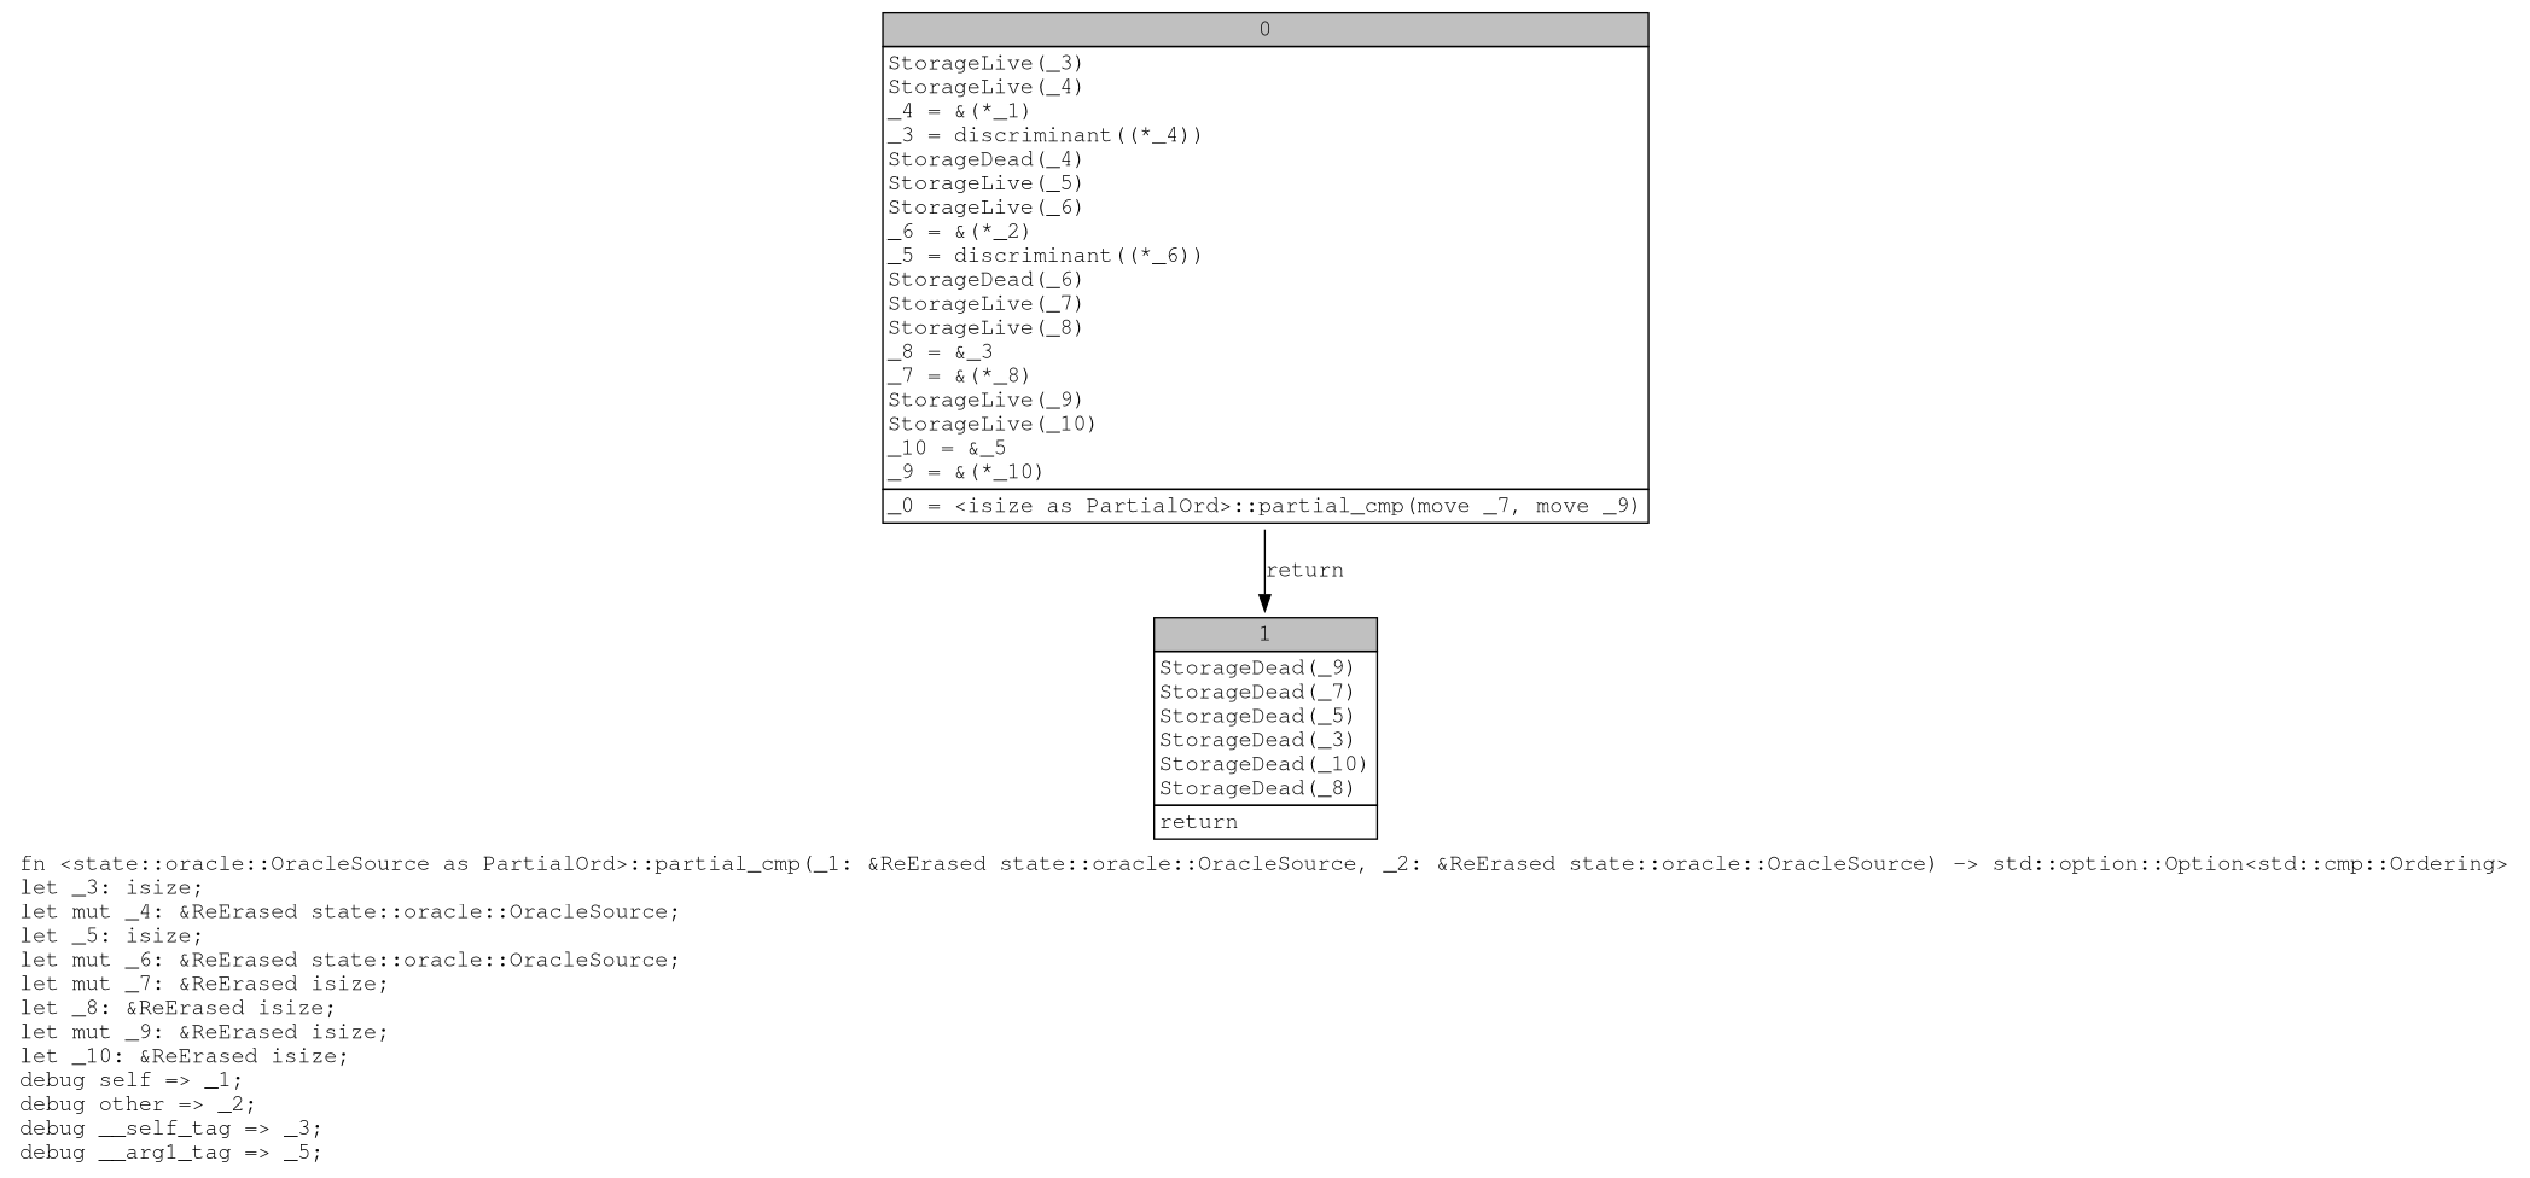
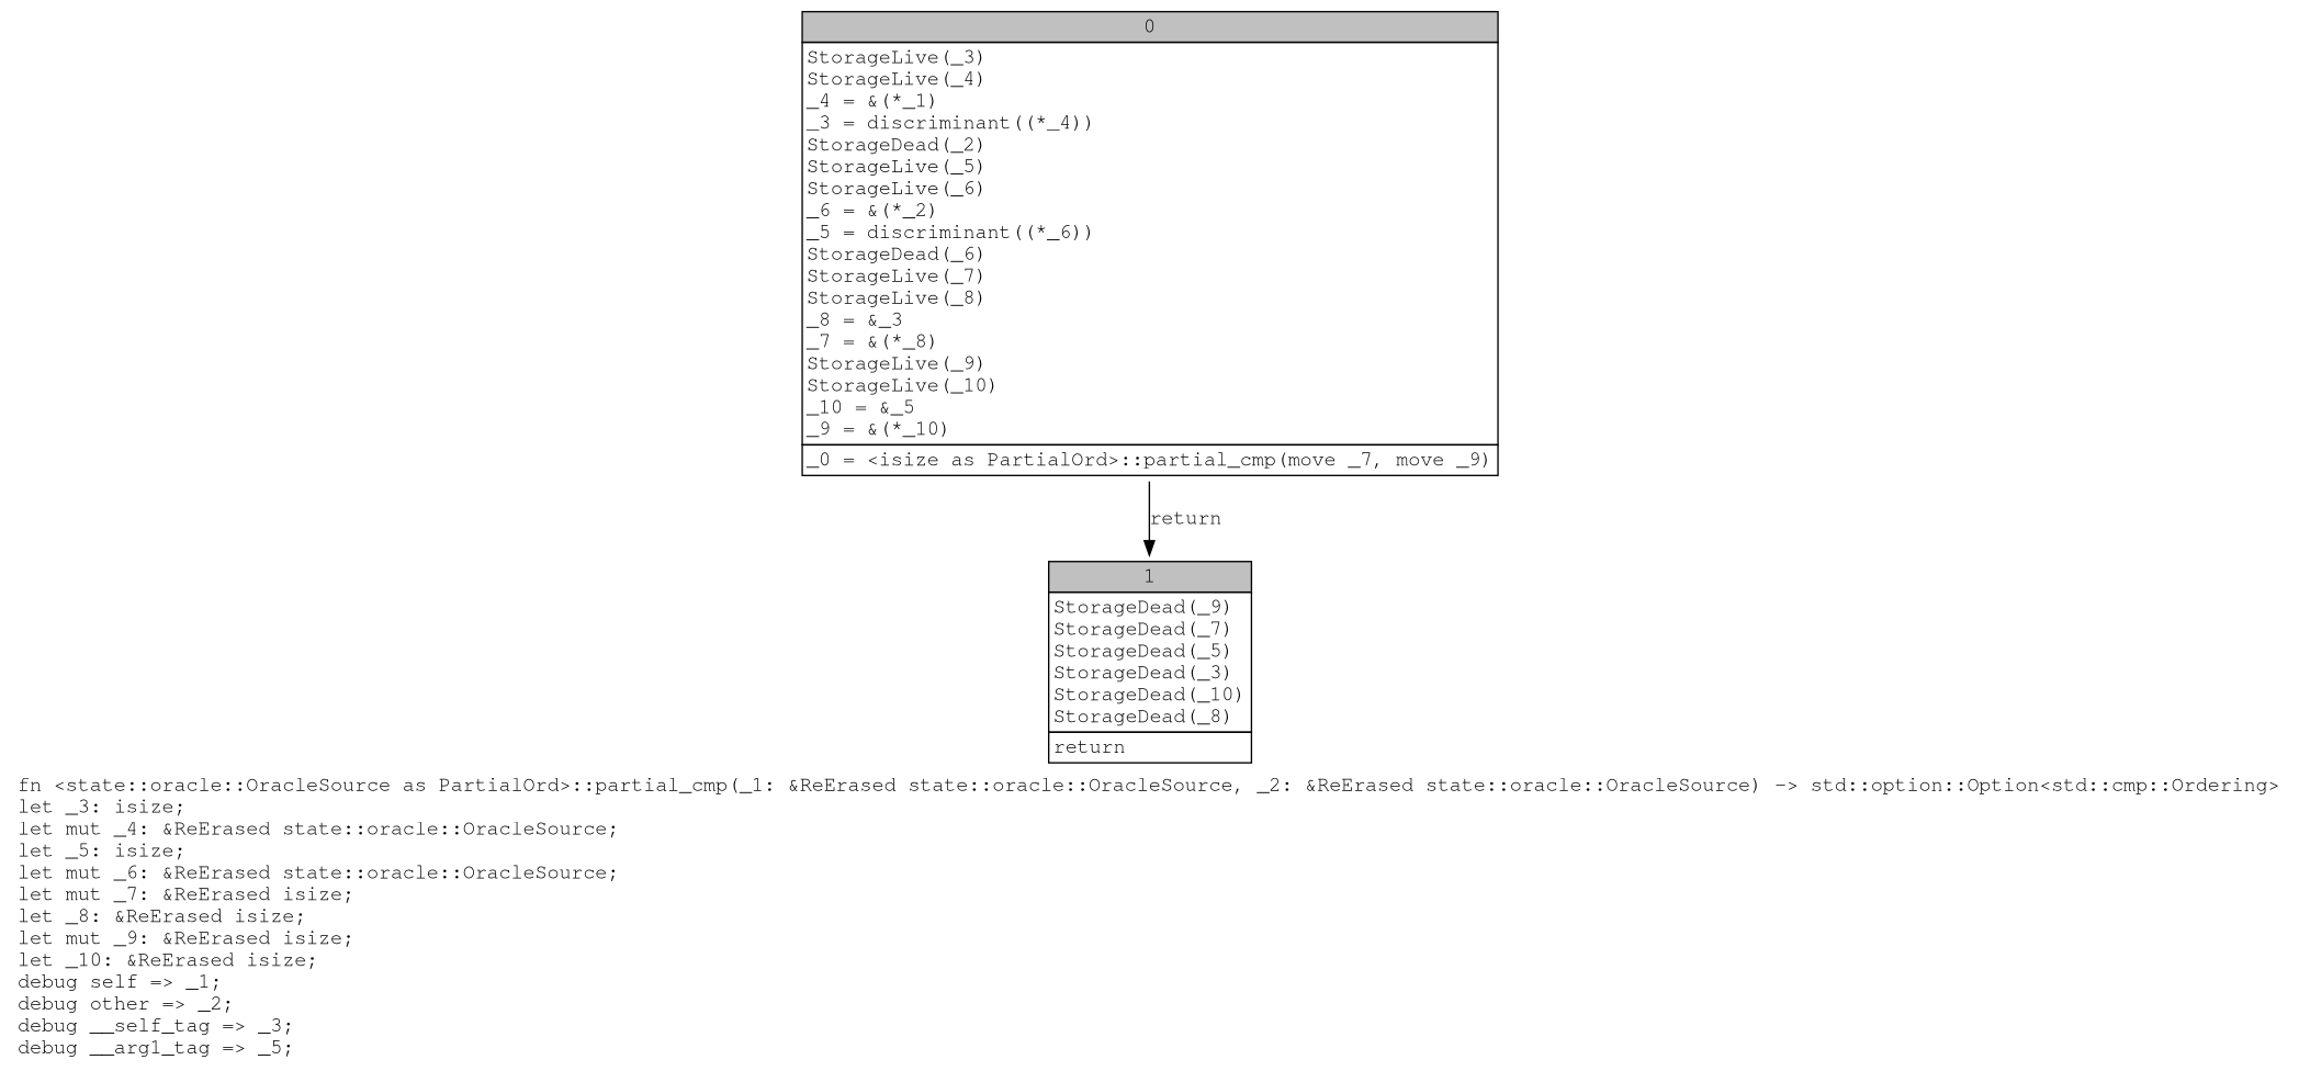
  digraph {
    fontname="Courier, monospace"
    label=<fn &lt;state::oracle::OracleSource as PartialOrd&gt;::partial_cmp(_1: &amp;ReErased state::oracle::OracleSource, _2: &amp;ReErased state::oracle::OracleSource) -&gt; std::option::Option&lt;std::cmp::Ordering&gt;<br align="left"/>let _3: isize;<br align="left"/>let mut _4: &amp;ReErased state::oracle::OracleSource;<br align="left"/>let _5: isize;<br align="left"/>let mut _6: &amp;ReErased state::oracle::OracleSource;<br align="left"/>let mut _7: &amp;ReErased isize;<br align="left"/>let _8: &amp;ReErased isize;<br align="left"/>let mut _9: &amp;ReErased isize;<br align="left"/>let _10: &amp;ReErased isize;<br align="left"/>debug self =&gt; _1;<br align="left"/>debug other =&gt; _2;<br align="left"/>debug __self_tag =&gt; _3;<br align="left"/>debug __arg1_tag =&gt; _5;<br align="left"/>>
    node [fontname="Courier, monospace" shape=none]
-   n1 [label=<<table border="0" cellborder="1" cellspacing="0"><tr><td bgcolor="gray" align="center" colspan="1">0</td></tr><tr><td align="left" balign="left">StorageLive(_3)<br/>StorageLive(_4)<br/>_4 = &amp;(*_1)<br/>_3 = discriminant((*_4))<br/>StorageDead(_4)<br/>StorageLive(_5)<br/>StorageLive(_6)<br/>_6 = &amp;(*_2)<br/>_5 = discriminant((*_6))<br/>StorageDead(_6)<br/>StorageLive(_7)<br/>StorageLive(_8)<br/>_8 = &amp;_3<br/>_7 = &amp;(*_8)<br/>StorageLive(_9)<br/>StorageLive(_10)<br/>_10 = &amp;_5<br/>_9 = &amp;(*_10)<br/></td></tr><tr><td align="left">_0 = &lt;isize as PartialOrd&gt;::partial_cmp(move _7, move _9)</td></tr></table>>]
+   n1 [label=<<table border="0" cellborder="1" cellspacing="0"><tr><td bgcolor="gray" align="center" colspan="1">0</td></tr><tr><td align="left" balign="left">StorageLive(_3)<br/>StorageLive(_4)<br/>_4 = &amp;(*_1)<br/>_3 = discriminant((*_4))<br/>StorageDead(_2)<br/>StorageLive(_5)<br/>StorageLive(_6)<br/>_6 = &amp;(*_2)<br/>_5 = discriminant((*_6))<br/>StorageDead(_6)<br/>StorageLive(_7)<br/>StorageLive(_8)<br/>_8 = &amp;_3<br/>_7 = &amp;(*_8)<br/>StorageLive(_9)<br/>StorageLive(_10)<br/>_10 = &amp;_5<br/>_9 = &amp;(*_10)<br/></td></tr><tr><td align="left">_0 = &lt;isize as PartialOrd&gt;::partial_cmp(move _7, move _9)</td></tr></table>>]
    n2 [label=<<table border="0" cellborder="1" cellspacing="0"><tr><td bgcolor="gray" align="center" colspan="1">1</td></tr><tr><td align="left" balign="left">StorageDead(_9)<br/>StorageDead(_7)<br/>StorageDead(_5)<br/>StorageDead(_3)<br/>StorageDead(_10)<br/>StorageDead(_8)<br/></td></tr><tr><td align="left">return</td></tr></table>>]
    n1 -> n2 [fontname="Courier, monospace" label=return]
  }
